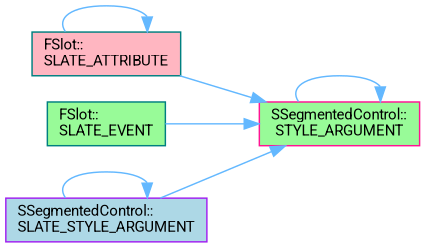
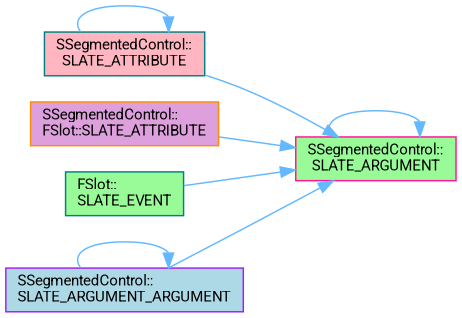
  digraph {
    fontname=Roboto
    rankdir=RL
    node [color=teal fillcolor=palegreen fontname=Roboto fontsize=10 shape=box style=filled]
    edge [color=steelblue1 dir=back fontname=Roboto fontsize=10 labelfontname=Helvetica labelfontsize=10 style=solid]
-   n1 [fillcolor=lightpink fontcolor=black height=0.2 label="FSlot::\lSLATE_ATTRIBUTE" width=0.4]
-   n2 [color=deeppink height=0.2 label="SSegmentedControl::\lSTYLE_ARGUMENT" width=0.4]
+   n1 [fillcolor=lightpink fontcolor=black height=0.2 label="SSegmentedControl::\lSLATE_ATTRIBUTE" width=0.4]
+   n2 [color=deeppink height=0.2 label="SSegmentedControl::\lSLATE_ARGUMENT" width=0.4]
+   n3 [color=darkorange fillcolor=plum height=0.2 label="SSegmentedControl::\lFSlot::SLATE_ATTRIBUTE" width=0.4]
    n4 [height=0.2 label="FSlot::\lSLATE_EVENT" width=0.4]
-   n5 [color=purple fillcolor=lightblue height=0.2 label="SSegmentedControl::\lSLATE_STYLE_ARGUMENT" width=0.4]
+   n5 [color=purple fillcolor=lightblue height=0.2 label="SSegmentedControl::\lSLATE_ARGUMENT_ARGUMENT" width=0.4]
    n1 -> n1
    n2 -> n1
    n2 -> n2
+   n2 -> n3
    n2 -> n4
    n2 -> n5
    n5 -> n5
  }
